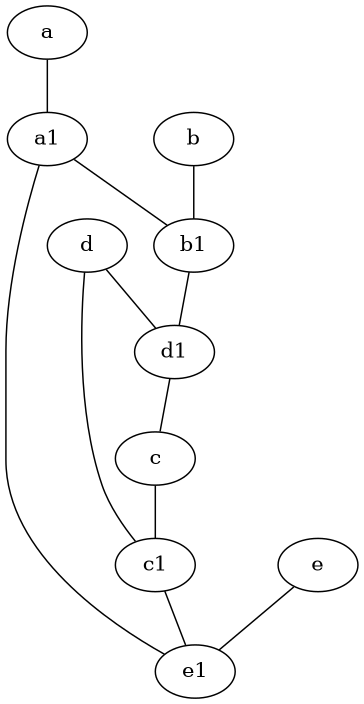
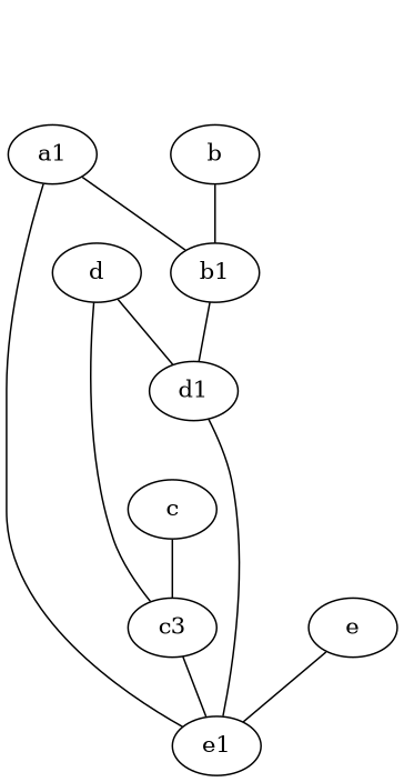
  graph {
    node [labelfontsize=50]
    b
    b1
    d1
    c
-   c1
+   c1 [label=c3]
    e1
    d
    a1
-   a
    e
    b -- b1
    b1 -- d1
-   d1 -- c
+   d1 -- e1
    c -- c1
    c1 -- e1
    d -- d1
    d -- c1
    a1 -- b1
    a1 -- e1
-   a -- a1
    e -- e1
  }
